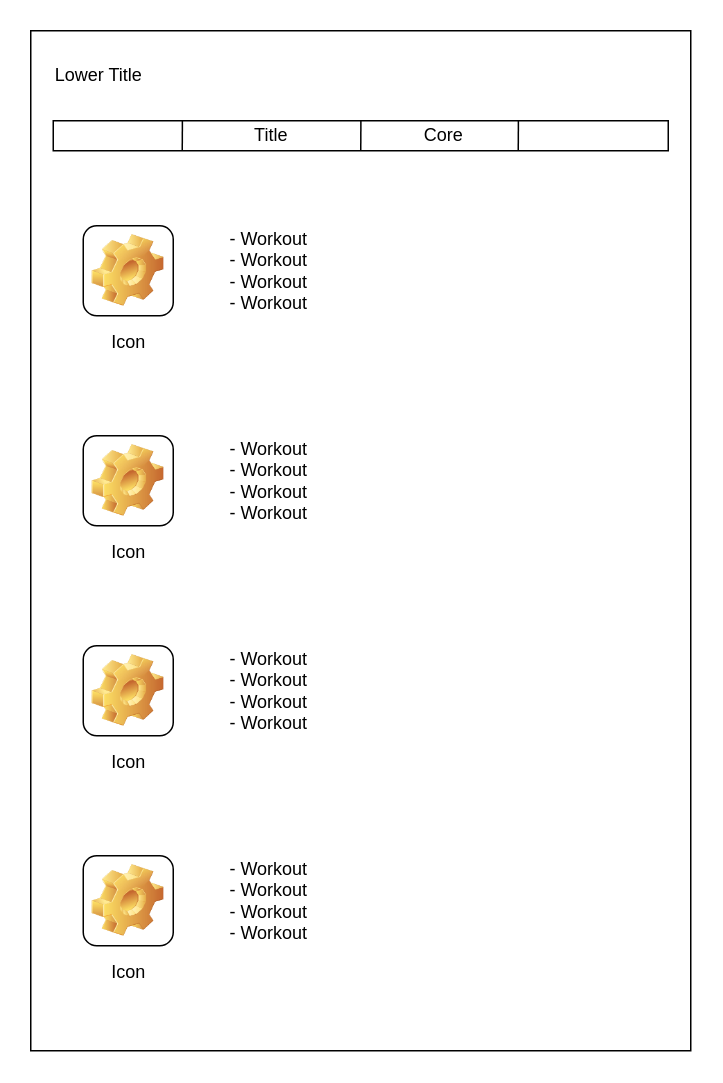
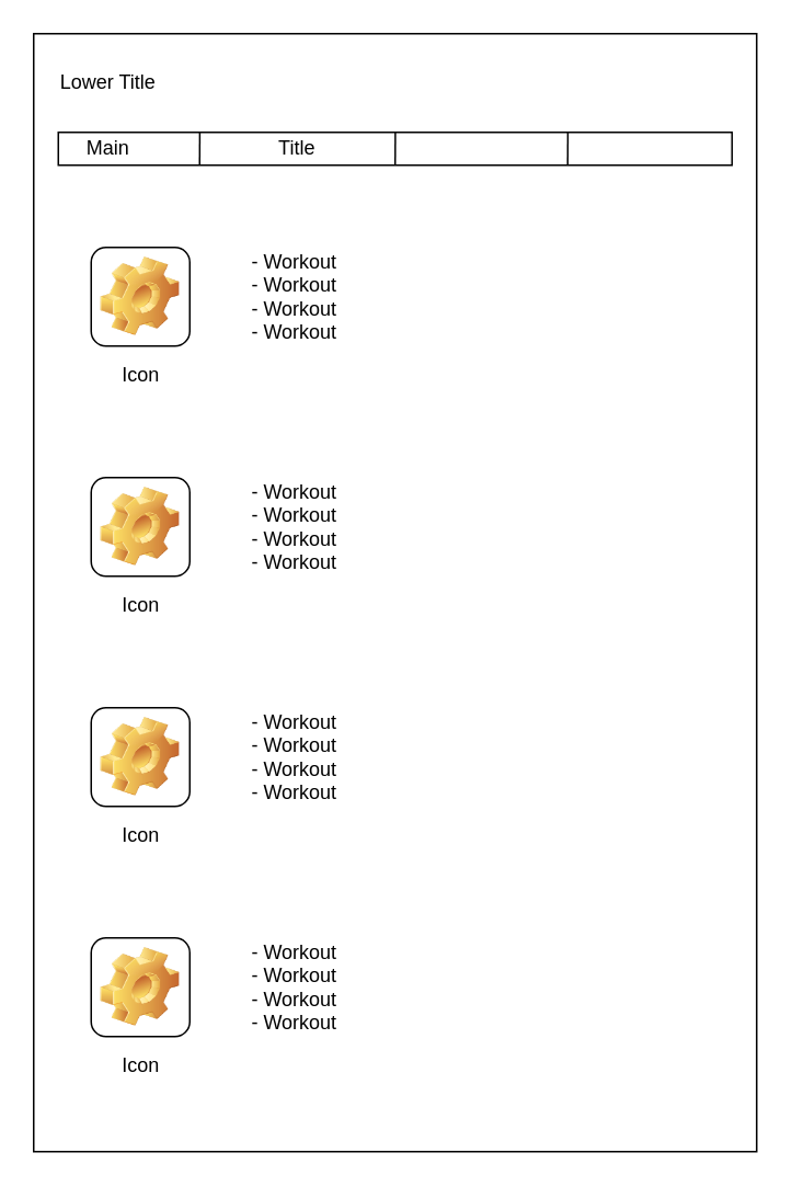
  <mxCell id="0" />
  <mxCell id="1" parent="0" />
  <mxCell id="2" value="" style="rounded=0;whiteSpace=wrap;html=1;" parent="1" vertex="1"><mxGeometry x="20" y="20" width="440" height="680" as="geometry" /></mxCell>
  <mxCell id="3" value="Lower Title" style="text;html=1;align=center;verticalAlign=middle;resizable=0;points=[];autosize=1;" parent="1" vertex="1"><mxGeometry x="25" y="40" width="80" height="20" as="geometry" /></mxCell>
  <mxCell id="4" value="" style="rounded=0;whiteSpace=wrap;html=1;" parent="1" vertex="1"><mxGeometry x="35" y="80" width="410" height="20" as="geometry" /></mxCell>
+ <mxCell id="5" value="Main" style="text;html=1;align=center;verticalAlign=middle;resizable=0;points=[];autosize=1;" parent="1" vertex="1"><mxGeometry x="45" y="80" width="40" height="20" as="geometry" /></mxCell>
  <mxCell id="6" value="Title" style="text;html=1;align=center;verticalAlign=middle;resizable=0;points=[];autosize=1;" parent="1" vertex="1"><mxGeometry x="155" y="80" width="50" height="20" as="geometry" /></mxCell>
- <mxCell id="7" value="Core" style="text;html=1;align=center;verticalAlign=middle;resizable=0;points=[];autosize=1;" parent="1" vertex="1"><mxGeometry x="275" y="80" width="40" height="20" as="geometry" /></mxCell>
  <mxCell id="8" value="" style="endArrow=none;html=1;entryX=0.21;entryY=0;entryDx=0;entryDy=0;entryPerimeter=0;" parent="1" target="4" edge="1"><mxGeometry width="50" height="50" relative="1" as="geometry"><mxPoint x="121" y="100" as="sourcePoint" /><mxPoint x="145" y="130" as="targetPoint" /></mxGeometry></mxCell>
  <mxCell id="9" value="" style="endArrow=none;html=1;entryX=0.21;entryY=0;entryDx=0;entryDy=0;entryPerimeter=0;" parent="1" edge="1"><mxGeometry width="50" height="50" relative="1" as="geometry"><mxPoint x="240" y="100" as="sourcePoint" /><mxPoint x="240.1" y="80" as="targetPoint" /></mxGeometry></mxCell>
  <mxCell id="10" value="" style="endArrow=none;html=1;entryX=0.21;entryY=0;entryDx=0;entryDy=0;entryPerimeter=0;" parent="1" edge="1"><mxGeometry width="50" height="50" relative="1" as="geometry"><mxPoint x="345" y="100" as="sourcePoint" /><mxPoint x="345.1" y="80" as="targetPoint" /></mxGeometry></mxCell>
  <mxCell id="11" value="Icon" style="icon;html=1;image=img/clipart/Gear_128x128.png" parent="1" vertex="1"><mxGeometry x="55" y="150" width="60" height="60" as="geometry" /></mxCell>
  <mxCell id="12" value="Icon" style="icon;html=1;image=img/clipart/Gear_128x128.png" parent="1" vertex="1"><mxGeometry x="55" y="290" width="60" height="60" as="geometry" /></mxCell>
  <mxCell id="13" value="Icon" style="icon;html=1;image=img/clipart/Gear_128x128.png" parent="1" vertex="1"><mxGeometry x="55" y="430" width="60" height="60" as="geometry" /></mxCell>
  <mxCell id="14" value="Icon" style="icon;html=1;image=img/clipart/Gear_128x128.png" parent="1" vertex="1"><mxGeometry x="55" y="570" width="60" height="60" as="geometry" /></mxCell>
  <mxCell id="15" value="- Workout&amp;nbsp;&lt;br&gt;- Workout&amp;nbsp;&lt;br&gt;- Workout&amp;nbsp;&lt;br&gt;- Workout&amp;nbsp;" style="text;html=1;align=center;verticalAlign=middle;resizable=0;points=[];autosize=1;" vertex="1" parent="1"><mxGeometry x="145" y="290" width="70" height="60" as="geometry" /></mxCell>
  <mxCell id="16" value="- Workout&amp;nbsp;&lt;br&gt;- Workout&amp;nbsp;&lt;br&gt;- Workout&amp;nbsp;&lt;br&gt;- Workout&amp;nbsp;" style="text;html=1;align=center;verticalAlign=middle;resizable=0;points=[];autosize=1;" vertex="1" parent="1"><mxGeometry x="145" y="430" width="70" height="60" as="geometry" /></mxCell>
  <mxCell id="17" value="- Workout&amp;nbsp;&lt;br&gt;- Workout&amp;nbsp;&lt;br&gt;- Workout&amp;nbsp;&lt;br&gt;- Workout&amp;nbsp;" style="text;html=1;align=center;verticalAlign=middle;resizable=0;points=[];autosize=1;" vertex="1" parent="1"><mxGeometry x="145" y="570" width="70" height="60" as="geometry" /></mxCell>
  <mxCell id="18" value="- Workout&amp;nbsp;&lt;br&gt;- Workout&amp;nbsp;&lt;br&gt;- Workout&amp;nbsp;&lt;br&gt;- Workout&amp;nbsp;" style="text;html=1;align=center;verticalAlign=middle;resizable=0;points=[];autosize=1;" vertex="1" parent="1"><mxGeometry x="145" y="150" width="70" height="60" as="geometry" /></mxCell>
